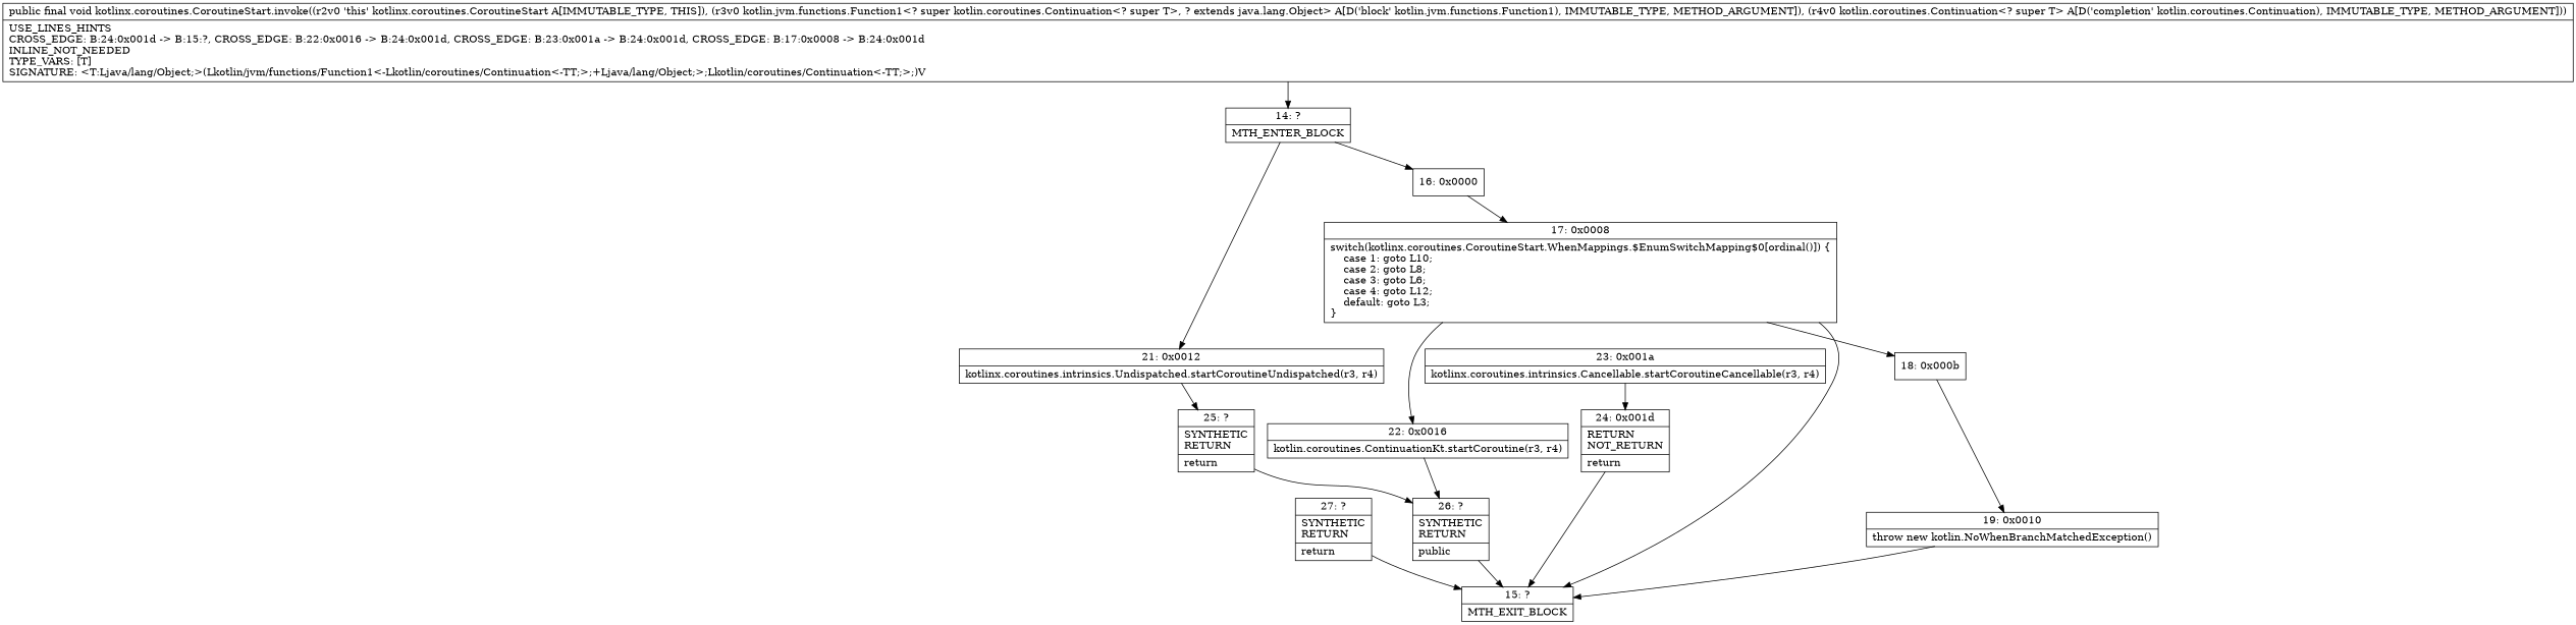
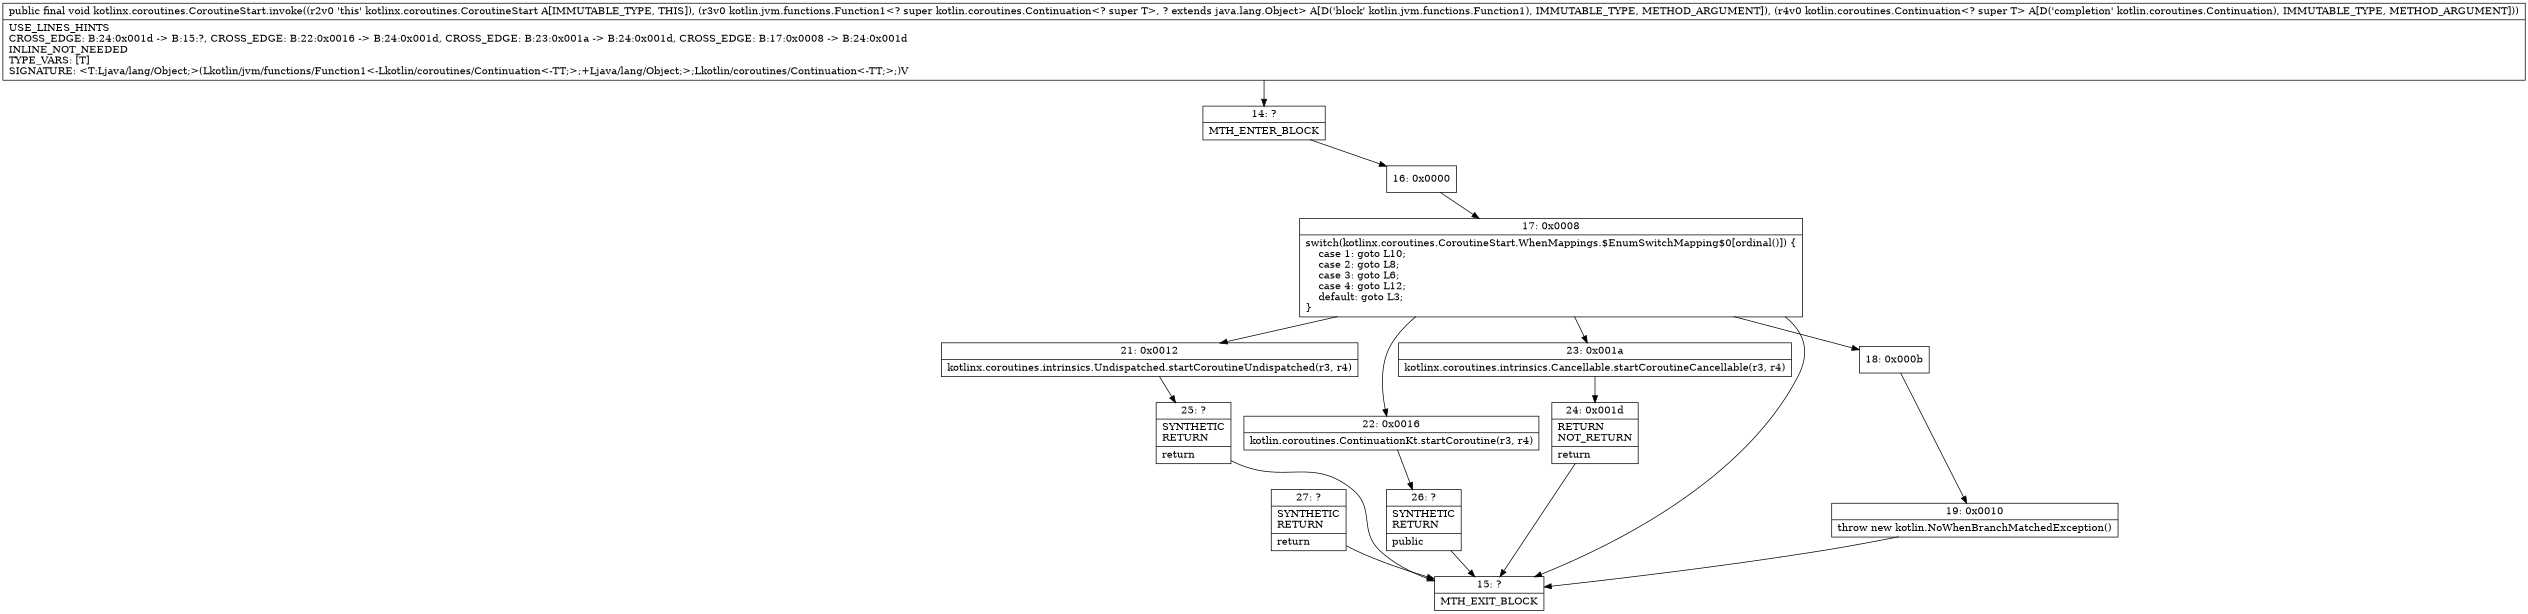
  digraph {
    node [shape=record]
    n1 [label="{14\:\ ?|MTH_ENTER_BLOCK\l}"]
    n2 [label="{16\:\ 0x0000}"]
    n3 [label="{17\:\ 0x0008|switch(kotlinx.coroutines.CoroutineStart.WhenMappings.$EnumSwitchMapping$0[ordinal()]) \{\l    case 1: goto L10;\l    case 2: goto L8;\l    case 3: goto L6;\l    case 4: goto L12;\l    default: goto L3;\l\}\l}"]
    n4 [label="{18\:\ 0x000b}"]
    n5 [label="{21\:\ 0x0012|kotlinx.coroutines.intrinsics.Undispatched.startCoroutineUndispatched(r3, r4)\l}"]
    n6 [label="{22\:\ 0x0016|kotlin.coroutines.ContinuationKt.startCoroutine(r3, r4)\l}"]
    n7 [label="{23\:\ 0x001a|kotlinx.coroutines.intrinsics.Cancellable.startCoroutineCancellable(r3, r4)\l}"]
    n8 [label="{15\:\ ?|MTH_EXIT_BLOCK\l}"]
    n9 [label="{19\:\ 0x0010|throw new kotlin.NoWhenBranchMatchedException()\l}"]
    n10 [label="{25\:\ ?|SYNTHETIC\lRETURN\l|return\l}"]
    n11 [label="{26\:\ ?|SYNTHETIC\lRETURN\l|public\l}"]
    n12 [label="{24\:\ 0x001d|RETURN\lNOT_RETURN\l|return\l}"]
    n13 [label="{27\:\ ?|SYNTHETIC\lRETURN\l|return\l}"]
    n14 [label="{public final void kotlinx.coroutines.CoroutineStart.invoke((r2v0 'this' kotlinx.coroutines.CoroutineStart A[IMMUTABLE_TYPE, THIS]), (r3v0 kotlin.jvm.functions.Function1\<? super kotlin.coroutines.Continuation\<? super T\>, ? extends java.lang.Object\> A[D('block' kotlin.jvm.functions.Function1), IMMUTABLE_TYPE, METHOD_ARGUMENT]), (r4v0 kotlin.coroutines.Continuation\<? super T\> A[D('completion' kotlin.coroutines.Continuation), IMMUTABLE_TYPE, METHOD_ARGUMENT]))  | USE_LINES_HINTS\lCROSS_EDGE: B:24:0x001d \-\> B:15:?, CROSS_EDGE: B:22:0x0016 \-\> B:24:0x001d, CROSS_EDGE: B:23:0x001a \-\> B:24:0x001d, CROSS_EDGE: B:17:0x0008 \-\> B:24:0x001d\lINLINE_NOT_NEEDED\lTYPE_VARS: [T]\lSIGNATURE: \<T:Ljava\/lang\/Object;\>(Lkotlin\/jvm\/functions\/Function1\<\-Lkotlin\/coroutines\/Continuation\<\-TT;\>;+Ljava\/lang\/Object;\>;Lkotlin\/coroutines\/Continuation\<\-TT;\>;)V\l}"]
    n1 -> n2
    n2 -> n3
    n3 -> n4
-   n1 -> n5
+   n3 -> n5
    n3 -> n6
+   n3 -> n7
    n3 -> n8
    n4 -> n9
    n5 -> n10
    n6 -> n11
    n7 -> n12
    n9 -> n8
-   n10 -> n11
+   n10 -> n8
    n11 -> n8
    n12 -> n8
    n13 -> n8
    n14 -> n1
  }
